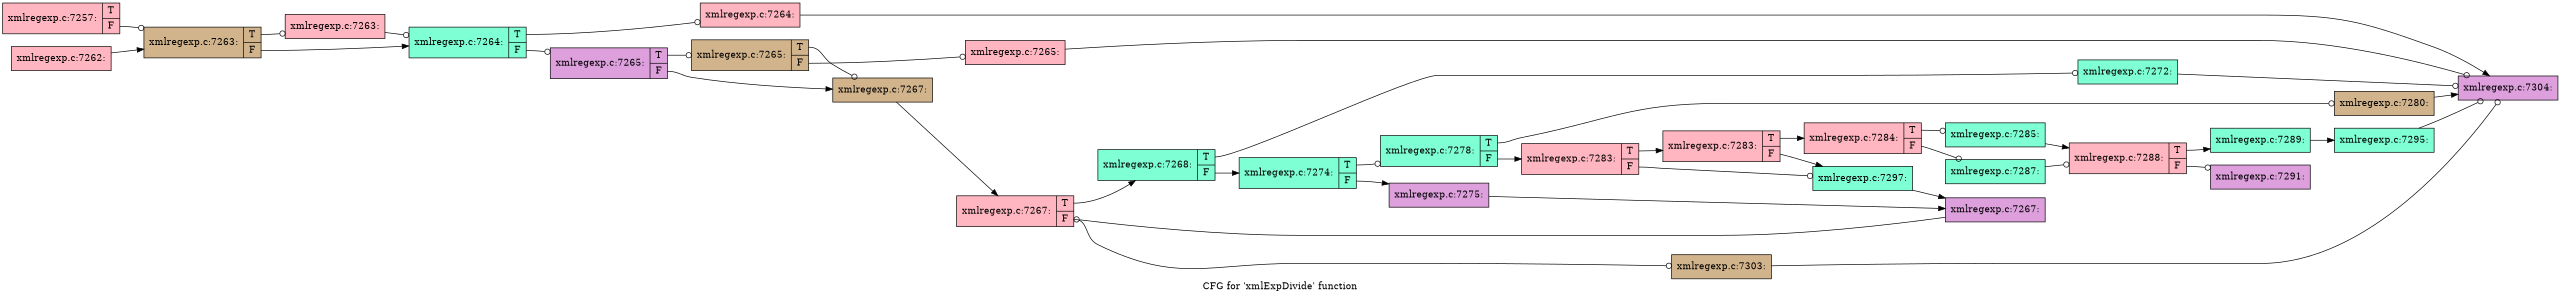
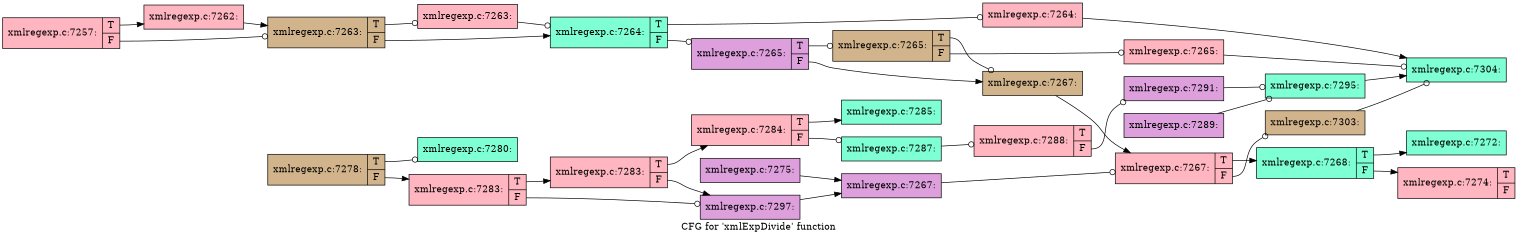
  digraph {
    label="CFG for 'xmlExpDivide' function"
    rankdir=LR
    node [fillcolor=lightpink shape=record style=filled]
    edge [arrowhead=odot]
    n1 [label="{xmlregexp.c:7257:|{<s0>T|<s1>F}}"]
    n2 [label="{xmlregexp.c:7262:}"]
    n3 [fillcolor=tan label="{xmlregexp.c:7263:|{<s0>T|<s1>F}}"]
    n4 [label="{xmlregexp.c:7263:}"]
    n5 [fillcolor=aquamarine label="{xmlregexp.c:7264:|{<s0>T|<s1>F}}"]
    n6 [label="{xmlregexp.c:7264:}"]
    n7 [fillcolor=plum label="{xmlregexp.c:7265:|{<s0>T|<s1>F}}"]
-   n8 [fillcolor=plum label="{xmlregexp.c:7304:}"]
+   n8 [fillcolor=aquamarine label="{xmlregexp.c:7304:}"]
    n9 [fillcolor=tan label="{xmlregexp.c:7265:|{<s0>T|<s1>F}}"]
    n10 [fillcolor=tan label="{xmlregexp.c:7267:}"]
    n11 [label="{xmlregexp.c:7265:}"]
    n12 [label="{xmlregexp.c:7267:|{<s0>T|<s1>F}}"]
    n13 [fillcolor=aquamarine label="{xmlregexp.c:7268:|{<s0>T|<s1>F}}"]
    n14 [fillcolor=tan label="{xmlregexp.c:7303:}"]
    n15 [fillcolor=aquamarine label="{xmlregexp.c:7272:}"]
-   n16 [fillcolor=aquamarine label="{xmlregexp.c:7274:|{<s0>T|<s1>F}}"]
-   n17 [fillcolor=aquamarine label="{xmlregexp.c:7278:|{<s0>T|<s1>F}}"]
+   n16 [label="{xmlregexp.c:7274:|{<s0>T|<s1>F}}"]
+   n17 [fillcolor=tan label="{xmlregexp.c:7278:|{<s0>T|<s1>F}}"]
    n18 [fillcolor=plum label="{xmlregexp.c:7275:}"]
-   n19 [fillcolor=tan label="{xmlregexp.c:7280:}"]
+   n19 [fillcolor=aquamarine label="{xmlregexp.c:7280:}"]
    n20 [label="{xmlregexp.c:7283:|{<s0>T|<s1>F}}"]
    n21 [fillcolor=plum label="{xmlregexp.c:7267:}"]
    n22 [label="{xmlregexp.c:7283:|{<s0>T|<s1>F}}"]
-   n23 [fillcolor=aquamarine label="{xmlregexp.c:7297:}"]
+   n23 [fillcolor=plum label="{xmlregexp.c:7297:}"]
    n24 [label="{xmlregexp.c:7284:|{<s0>T|<s1>F}}"]
    n25 [fillcolor=aquamarine label="{xmlregexp.c:7285:}"]
    n26 [fillcolor=aquamarine label="{xmlregexp.c:7287:}"]
    n27 [label="{xmlregexp.c:7288:|{<s0>T|<s1>F}}"]
-   n28 [fillcolor=aquamarine label="{xmlregexp.c:7289:}"]
+   n28 [fillcolor=plum label="{xmlregexp.c:7289:}"]
    n29 [fillcolor=plum label="{xmlregexp.c:7291:}"]
    n30 [fillcolor=aquamarine label="{xmlregexp.c:7295:}"]
+   n1 -> n2 [arrowhead=normal tailport=s0]
    n1 -> n3 [tailport=s1]
    n2 -> n3 [arrowhead=normal]
    n3 -> n4 [tailport=s0]
    n3 -> n5 [arrowhead=normal tailport=s1]
    n4 -> n5
    n5 -> n6 [tailport=s0]
    n5 -> n7 [tailport=s1]
    n6 -> n8 [arrowhead=normal]
    n7 -> n9 [tailport=s0]
    n7 -> n10 [arrowhead=normal tailport=s1]
    n9 -> n10 [tailport=s0]
    n9 -> n11 [tailport=s1]
    n10 -> n12 [arrowhead=normal]
    n11 -> n8
    n12 -> n13 [arrowhead=normal tailport=s0]
    n12 -> n14 [tailport=s1]
-   n13 -> n15 [tailport=s0]
+   n13 -> n15 [arrowhead=normal tailport=s0]
    n13 -> n16 [arrowhead=normal tailport=s1]
    n14 -> n8
-   n15 -> n8
-   n16 -> n17 [tailport=s0]
-   n16 -> n18 [arrowhead=normal tailport=s1]
    n17 -> n19 [tailport=s0]
    n17 -> n20 [arrowhead=normal tailport=s1]
    n18 -> n21 [arrowhead=normal]
-   n19 -> n8 [arrowhead=normal]
    n20 -> n22 [arrowhead=normal tailport=s0]
    n20 -> n23 [tailport=s1]
    n21 -> n12
    n22 -> n23 [arrowhead=normal tailport=s1]
    n22 -> n24 [arrowhead=normal tailport=s0]
    n23 -> n21 [arrowhead=normal]
-   n24 -> n25 [tailport=s0]
+   n24 -> n25 [arrowhead=normal tailport=s0]
    n24 -> n26 [tailport=s1]
-   n25 -> n27 [arrowhead=normal]
    n26 -> n27
-   n27 -> n28 [arrowhead=normal tailport=s0]
    n27 -> n29 [tailport=s1]
-   n28 -> n30 [arrowhead=normal]
-   n30 -> n8
+   n28 -> n30
+   n29 -> n30
+   n30 -> n8 [arrowhead=normal]
  }
